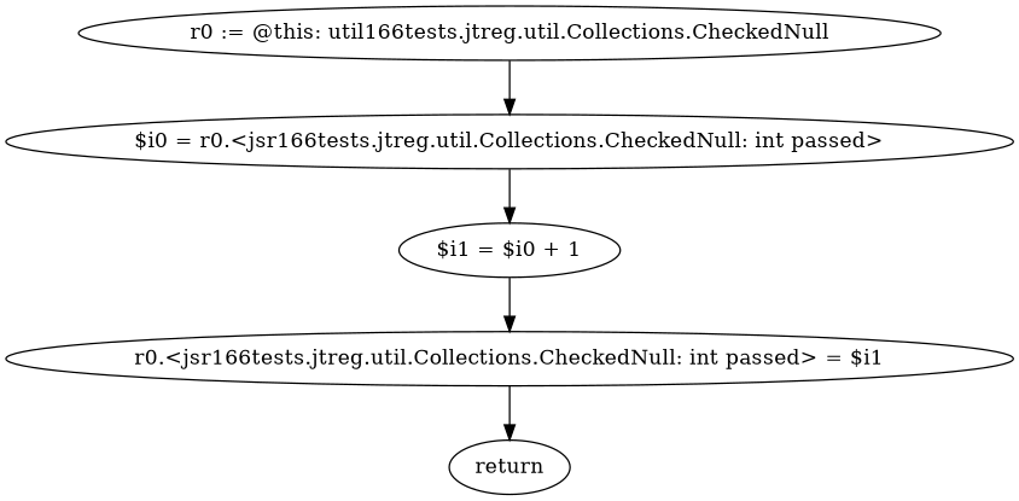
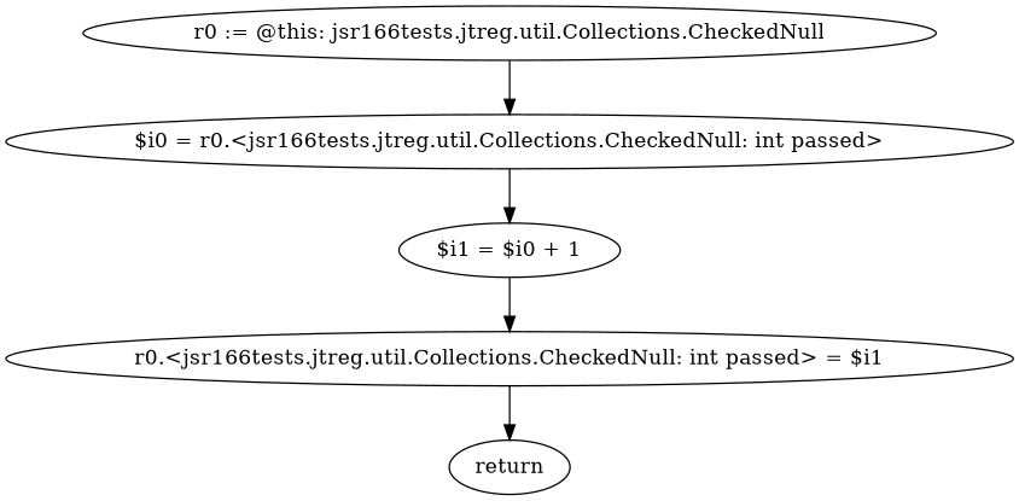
  digraph {
-   "r0 := @this: jsr166tests.jtreg.util.Collections.CheckedNull" [label="r0 := @this: util166tests.jtreg.util.Collections.CheckedNull"]
+   "r0 := @this: jsr166tests.jtreg.util.Collections.CheckedNull"
    "$i0 = r0.<jsr166tests.jtreg.util.Collections.CheckedNull: int passed>"
    "$i1 = $i0 + 1"
    "r0.<jsr166tests.jtreg.util.Collections.CheckedNull: int passed> = $i1"
    return
    "r0 := @this: jsr166tests.jtreg.util.Collections.CheckedNull" -> "$i0 = r0.<jsr166tests.jtreg.util.Collections.CheckedNull: int passed>"
    "$i0 = r0.<jsr166tests.jtreg.util.Collections.CheckedNull: int passed>" -> "$i1 = $i0 + 1"
    "$i1 = $i0 + 1" -> "r0.<jsr166tests.jtreg.util.Collections.CheckedNull: int passed> = $i1"
    "r0.<jsr166tests.jtreg.util.Collections.CheckedNull: int passed> = $i1" -> return
  }
